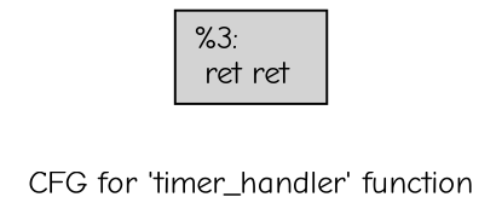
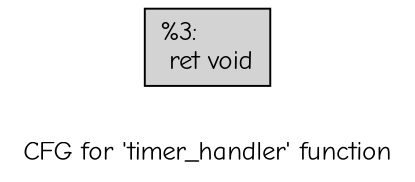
  digraph {
    label="CFG for 'timer_handler' function"
    fontname="Comic Neue"
-   n1 [label="{%3:\l  ret ret\l}" shape=record style=filled fillcolor=lightgrey fontname="Comic Neue"]
+   n1 [label="{%3:\l  ret void\l}" shape=record style=filled fillcolor=lightgrey fontname="Comic Neue"]
  }
